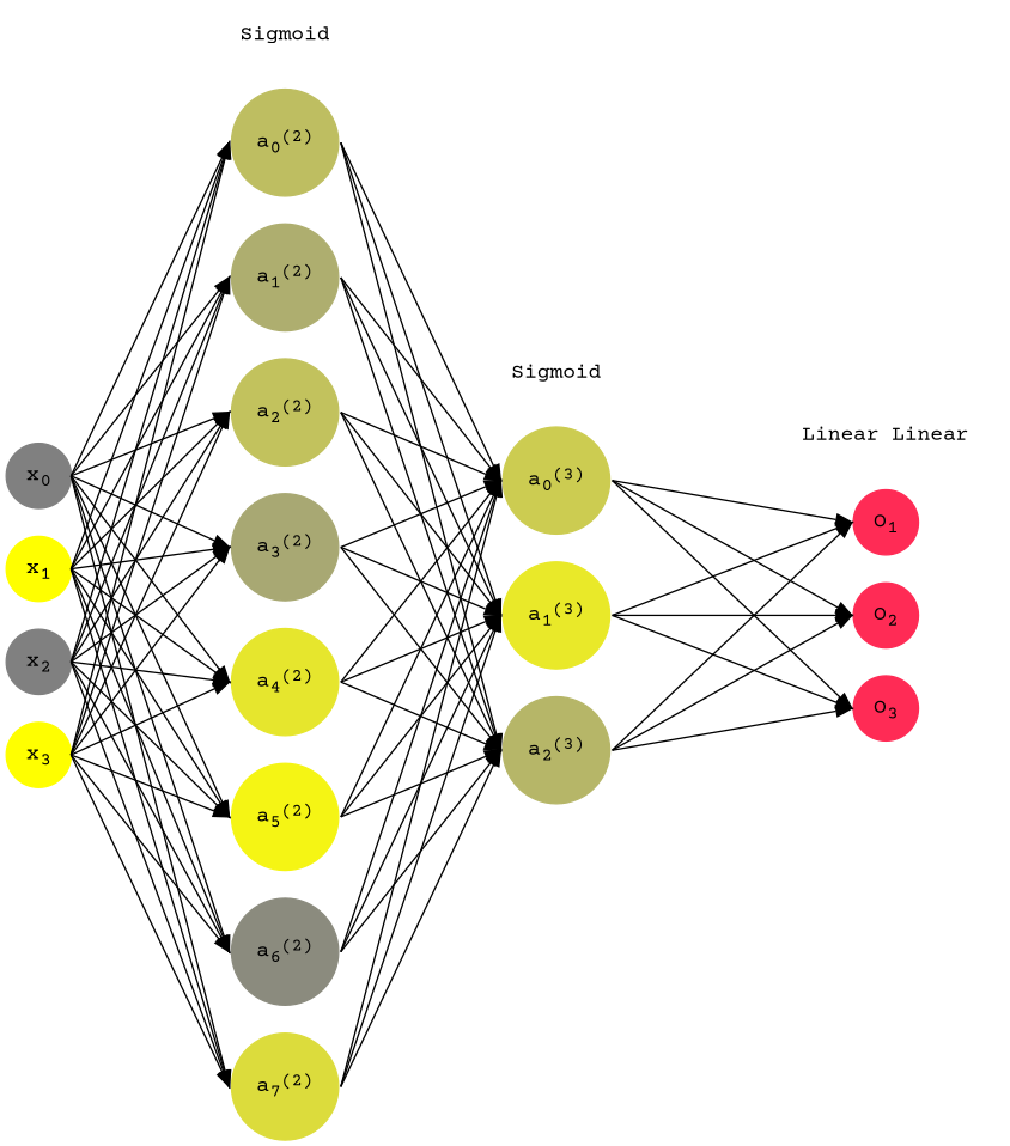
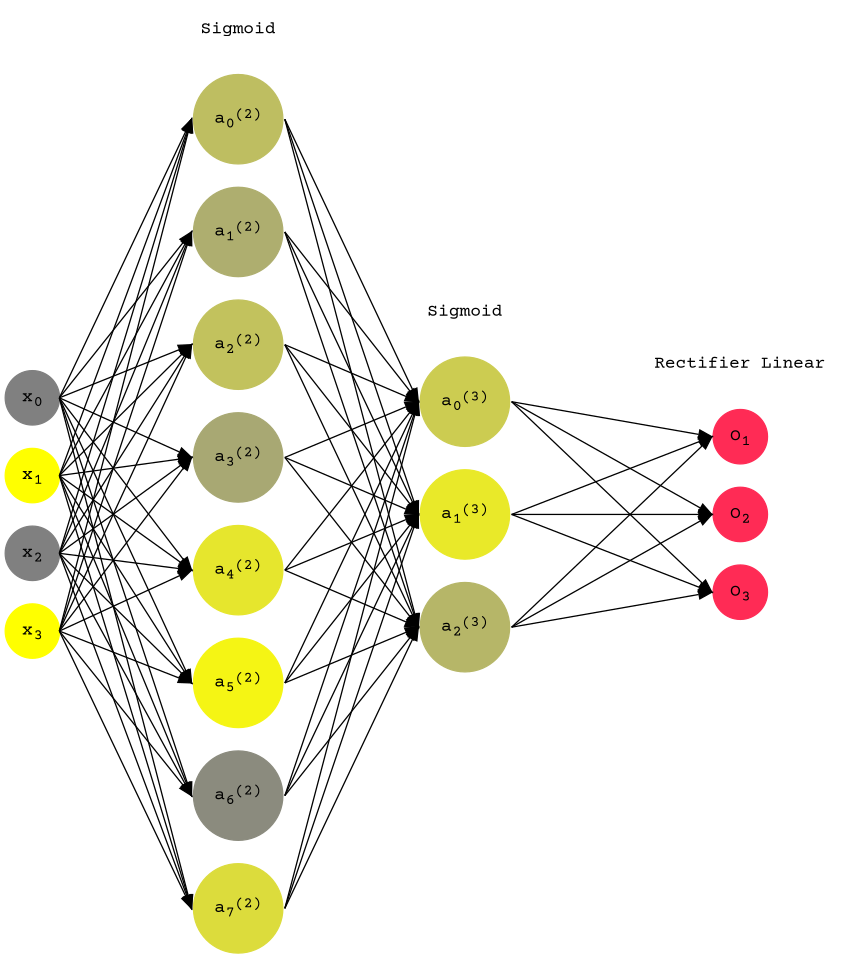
  digraph {
    rankdir=LR
    ranksep=1.4
    splines=false
    fontname="Courier Prime"
    node [shape=circle style=filled fontname="Courier Prime"]
    edge [headport=w style=solid tailport=e fontname="Courier Prime"]
    n1 [color="0.1667, 0.0, 0.5" fillcolor="0.1667, 0.0, 0.5" label=<x<sub>0</sub>>]
    n2 [color="0.1667, 1.0, 1.0" fillcolor="0.1667, 1.0, 1.0" label=<x<sub>1</sub>>]
    n3 [color="0.1667, 0.0, 0.5" fillcolor="0.1667, 0.0, 0.5" label=<x<sub>2</sub>>]
    n4 [color="0.1667, 1.0, 1.0" fillcolor="0.1667, 1.0, 1.0" label=<x<sub>3</sub>>]
    n5 [color="0.1667, 0.487681, 0.743841" fillcolor="0.1667, 0.487681, 0.743841" label=<a<sub>0</sub><sup>(2)</sup>>]
    n6 [color="0.1667, 0.363135, 0.681567" fillcolor="0.1667, 0.363135, 0.681567" label=<a<sub>1</sub><sup>(2)</sup>>]
    n7 [color="0.1667, 0.517280, 0.758640" fillcolor="0.1667, 0.517280, 0.758640" label=<a<sub>2</sub><sup>(2)</sup>>]
    n8 [color="0.1667, 0.318660, 0.659330" fillcolor="0.1667, 0.318660, 0.659330" label=<a<sub>3</sub><sup>(2)</sup>>]
    n9 [color="0.1667, 0.803041, 0.901520" fillcolor="0.1667, 0.803041, 0.901520" label=<a<sub>4</sub><sup>(2)</sup>>]
    n10 [color="0.1667, 0.917901, 0.958951" fillcolor="0.1667, 0.917901, 0.958951" label=<a<sub>5</sub><sup>(2)</sup>>]
    n11 [color="0.1667, 0.089816, 0.544908" fillcolor="0.1667, 0.089816, 0.544908" label=<a<sub>6</sub><sup>(2)</sup>>]
    n12 [color="0.1667, 0.725247, 0.862623" fillcolor="0.1667, 0.725247, 0.862623" label=<a<sub>7</sub><sup>(2)</sup>>]
    n13 [color="0.1667, 0.601227, 0.800613" fillcolor="0.1667, 0.601227, 0.800613" label=<a<sub>0</sub><sup>(3)</sup>>]
    n14 [color="0.1667, 0.821899, 0.910950" fillcolor="0.1667, 0.821899, 0.910950" label=<a<sub>1</sub><sup>(3)</sup>>]
    n15 [color="0.1667, 0.426508, 0.713254" fillcolor="0.1667, 0.426508, 0.713254" label=<a<sub>2</sub><sup>(3)</sup>>]
    n16 [color="0.9667, 0.83, 1.0" fillcolor="0.9667, 0.83, 1.0" label=<O<sub>1</sub>>]
    n17 [color="0.9667, 0.83, 1.0" fillcolor="0.9667, 0.83, 1.0" label=<O<sub>2</sub>>]
    n18 [color="0.9667, 0.83, 1.0" fillcolor="0.9667, 0.83, 1.0" label=<O<sub>3</sub>>]
    n19 [label=Sigmoid shape=plaintext style=""]
    n20 [label=Sigmoid shape=plaintext style=""]
-   n21 [label="Linear Linear" shape=plaintext style=""]
+   n21 [label="Rectifier Linear" shape=plaintext style=""]
    subgraph sub_1 {
      n1
    }
    subgraph sub_2 {
      n2
    }
    subgraph sub_3 {
      n3
    }
    subgraph sub_4 {
      n4
    }
    subgraph sub_5 {
      n5
    }
    subgraph sub_6 {
      n6
    }
    subgraph sub_7 {
      n7
    }
    subgraph sub_8 {
      n8
    }
    subgraph sub_9 {
      n9
    }
    subgraph sub_10 {
      n10
    }
    subgraph sub_11 {
      n11
    }
    subgraph sub_12 {
      n12
    }
    subgraph sub_13 {
      n13
    }
    subgraph sub_14 {
      n14
    }
    subgraph sub_15 {
      n15
    }
    subgraph sub_16 {
      n16
    }
    subgraph sub_17 {
      n17
    }
    subgraph sub_18 {
      n18
    }
    subgraph sub_19 {
      rank=same
      n1
      n2
      n3
      n4
    }
    subgraph sub_20 {
      rank=same
      n5
      n6
      n7
      n8
      n9
      n10
      n11
      n12
    }
    subgraph sub_21 {
      rank=same
      n13
      n14
      n15
    }
    subgraph sub_22 {
      rank=same
      n16
      n17
      n18
    }
    subgraph sub_23 {
      rank=same
      n5
      n19
    }
    subgraph sub_24 {
      rank=same
      n13
      n20
    }
    subgraph sub_25 {
      rank=same
      n16
      n21
    }
    n1 -> n2 [style=invis]
    n1 -> n5
    n1 -> n6
    n1 -> n7
    n1 -> n8
    n1 -> n9
    n1 -> n10
    n1 -> n11
    n1 -> n12
    n2 -> n3 [style=invis]
    n2 -> n5
    n2 -> n6
    n2 -> n7
    n2 -> n8
    n2 -> n9
    n2 -> n10
    n2 -> n11
    n2 -> n12
    n3 -> n4 [style=invis]
    n3 -> n5
    n3 -> n6
    n3 -> n7
    n3 -> n8
    n3 -> n9
    n3 -> n10
    n3 -> n11
    n3 -> n12
    n4 -> n5
    n4 -> n6
    n4 -> n7
    n4 -> n8
    n4 -> n9
    n4 -> n10
    n4 -> n11
    n4 -> n12
    n5 -> n6 [style=invis]
    n5 -> n13
    n5 -> n14
    n5 -> n15
    n6 -> n7 [style=invis]
    n6 -> n13
    n6 -> n14
    n6 -> n15
    n7 -> n8 [style=invis]
    n7 -> n13
    n7 -> n14
    n7 -> n15
    n8 -> n9 [style=invis]
    n8 -> n13
    n8 -> n14
    n8 -> n15
    n9 -> n10 [style=invis]
    n9 -> n13
    n9 -> n14
    n9 -> n15
    n10 -> n11 [style=invis]
    n10 -> n13
    n10 -> n14
    n10 -> n15
    n11 -> n12 [style=invis]
    n11 -> n13
    n11 -> n14
    n11 -> n15
    n12 -> n13
    n12 -> n14
    n12 -> n15
    n13 -> n14 [style=invis]
    n13 -> n16
    n13 -> n17
    n13 -> n18
    n14 -> n15 [style=invis]
    n14 -> n16
    n14 -> n17
    n14 -> n18
    n15 -> n16
    n15 -> n17
    n15 -> n18
    n16 -> n17 [style=invis]
    n17 -> n18 [style=invis]
    n19 -> n5 [style=invis]
    n20 -> n13 [style=invis]
    n21 -> n16 [style=invis]
  }
